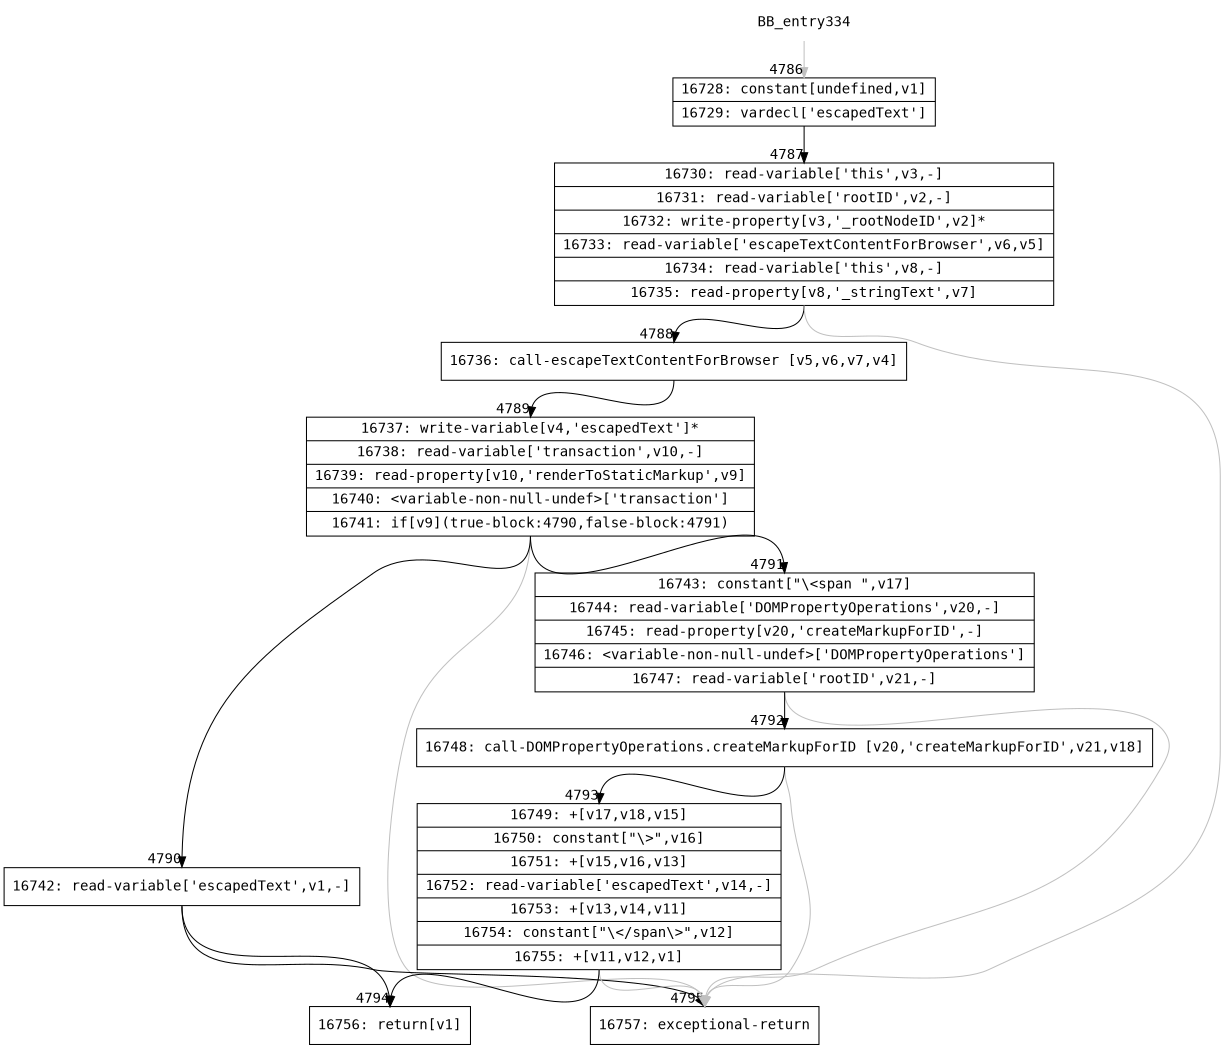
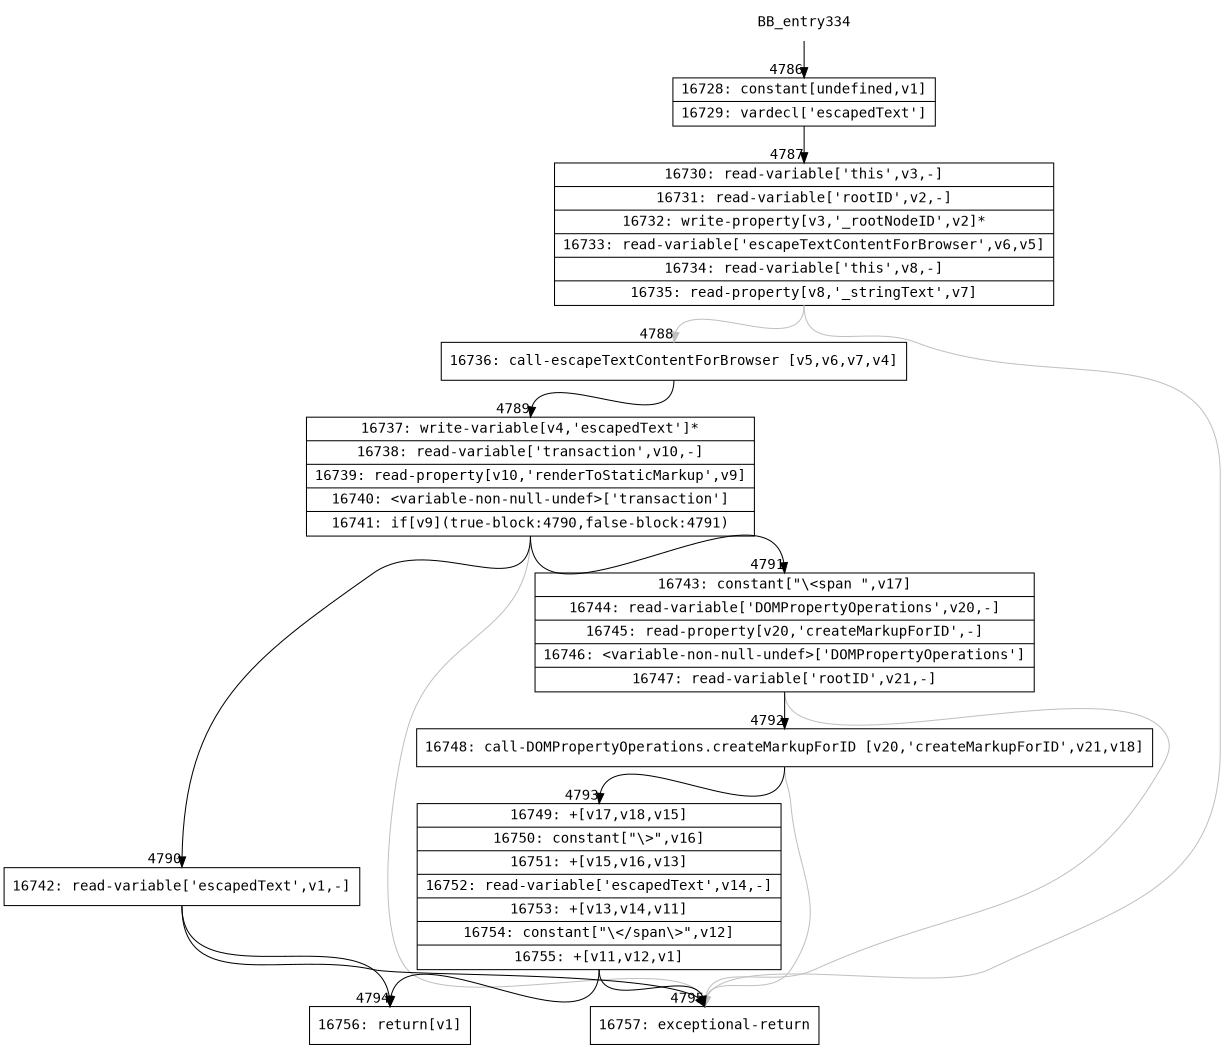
  digraph {
    fontname="DejaVu Sans Mono"
    rankdir=TD
    node [fontname="DejaVu Sans Mono" shape=record]
    edge [fontname="DejaVu Sans Mono" headport=n tailport=s]
    n1 [label=BB_entry334 shape=none]
    n2 [label="{16728: constant[undefined,v1]|16729: vardecl['escapedText']}"]
    n3 [label="{16730: read-variable['this',v3,-]|16731: read-variable['rootID',v2,-]|16732: write-property[v3,'_rootNodeID',v2]*|16733: read-variable['escapeTextContentForBrowser',v6,v5]|16734: read-variable['this',v8,-]|16735: read-property[v8,'_stringText',v7]}"]
    n4 [label="{16736: call-escapeTextContentForBrowser [v5,v6,v7,v4]}"]
    n5 [label="{16757: exceptional-return}"]
    n6 [label="{16737: write-variable[v4,'escapedText']*|16738: read-variable['transaction',v10,-]|16739: read-property[v10,'renderToStaticMarkup',v9]|16740: \<variable-non-null-undef\>['transaction']|16741: if[v9](true-block:4790,false-block:4791)}"]
    n7 [label="{16742: read-variable['escapedText',v1,-]}"]
    n8 [label="{16743: constant[\"\\\<span \",v17]|16744: read-variable['DOMPropertyOperations',v20,-]|16745: read-property[v20,'createMarkupForID',-]|16746: \<variable-non-null-undef\>['DOMPropertyOperations']|16747: read-variable['rootID',v21,-]}"]
    n9 [label="{16756: return[v1]}"]
    n10 [label="{16748: call-DOMPropertyOperations.createMarkupForID [v20,'createMarkupForID',v21,v18]}"]
    n11 [label="{16749: +[v17,v18,v15]|16750: constant[\"\\\>\",v16]|16751: +[v15,v16,v13]|16752: read-variable['escapedText',v14,-]|16753: +[v13,v14,v11]|16754: constant[\"\\\</span\\\>\",v12]|16755: +[v11,v12,v1]}"]
-   n1 -> n2 [headlabel="    4786" color=gray]
+   n1 -> n2 [headlabel="    4786"]
    n2 -> n3 [headlabel="      4787"]
-   n3 -> n4 [headlabel="      4788"]
+   n3 -> n4 [headlabel="      4788" color=gray]
    n3 -> n5 [color=gray headlabel="      4795"]
    n4 -> n6 [headlabel="      4789"]
    n6 -> n5 [color=gray]
    n6 -> n7 [headlabel="      4790"]
    n6 -> n8 [headlabel="      4791"]
    n7 -> n5 [color=black]
    n7 -> n9 [headlabel="      4794"]
    n8 -> n5 [color=gray]
    n8 -> n10 [headlabel="      4792"]
    n10 -> n5 [color=gray]
    n10 -> n11 [headlabel="      4793"]
-   n11 -> n5 [color=gray]
+   n11 -> n5 [color=black]
    n11 -> n9
  }
